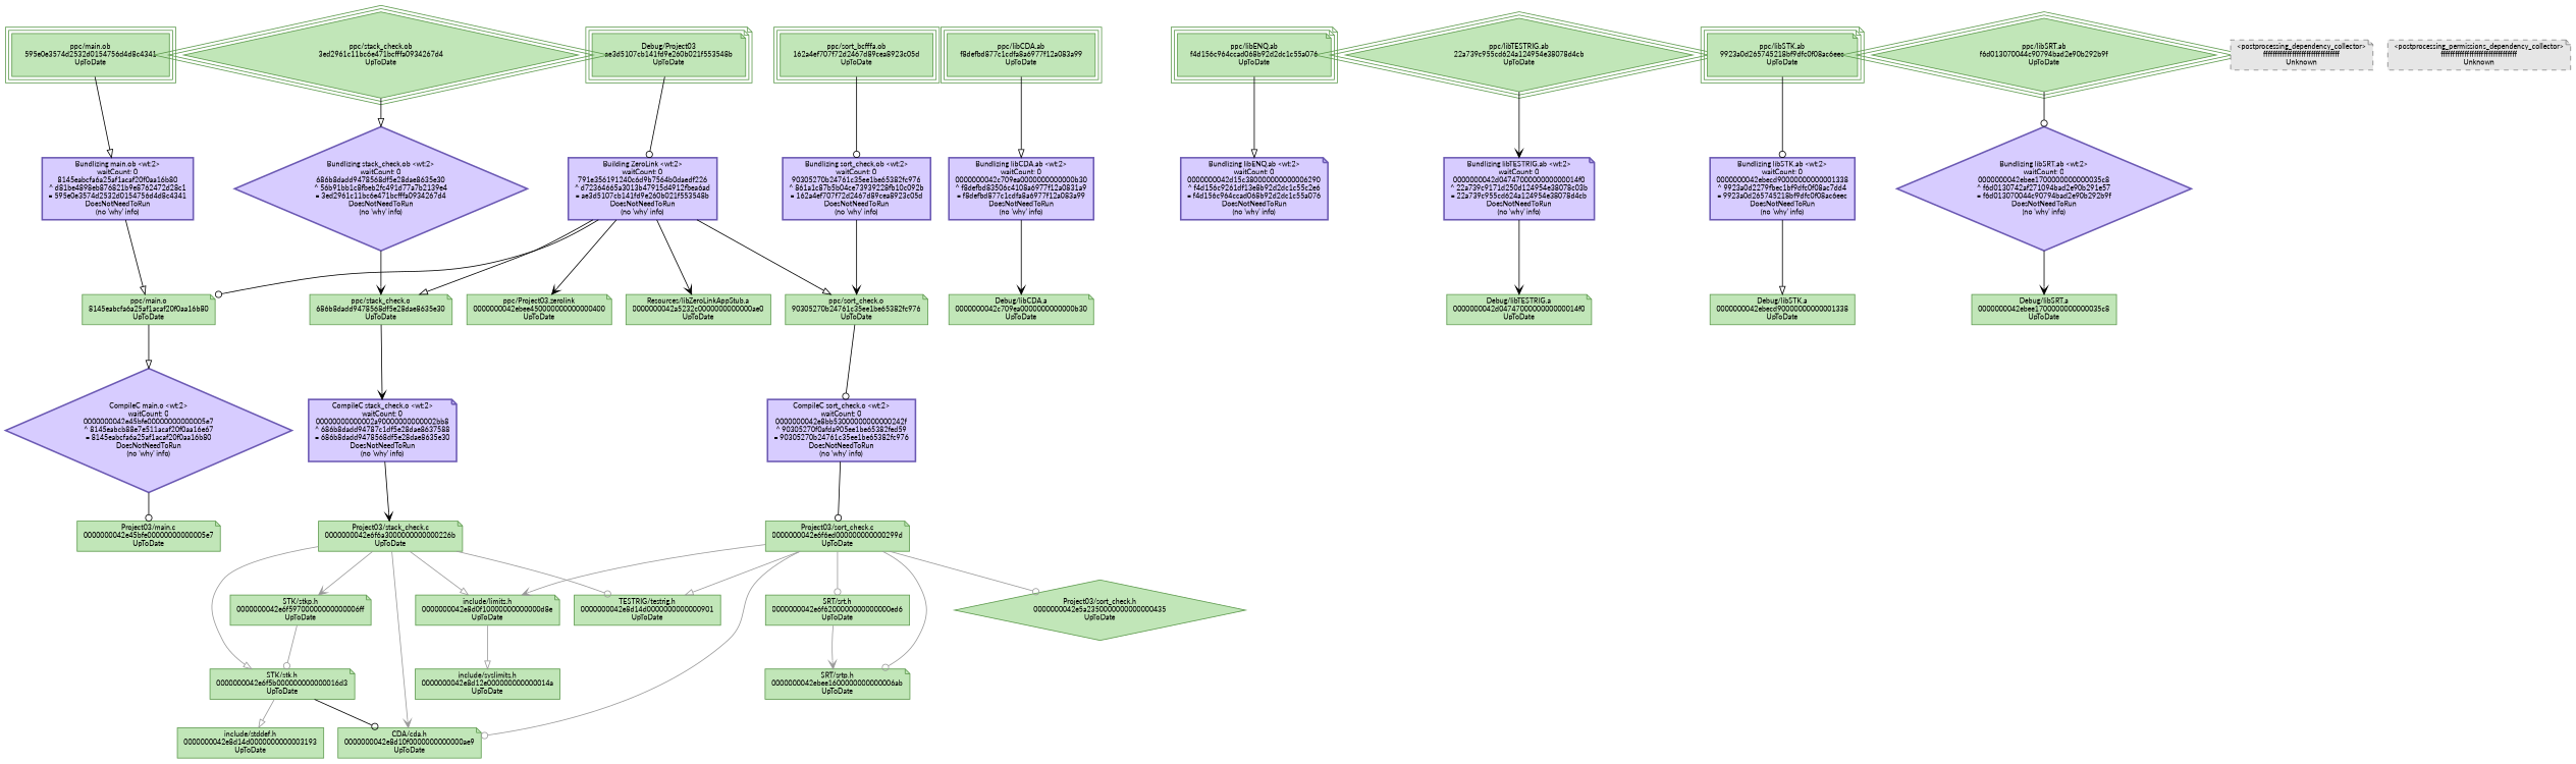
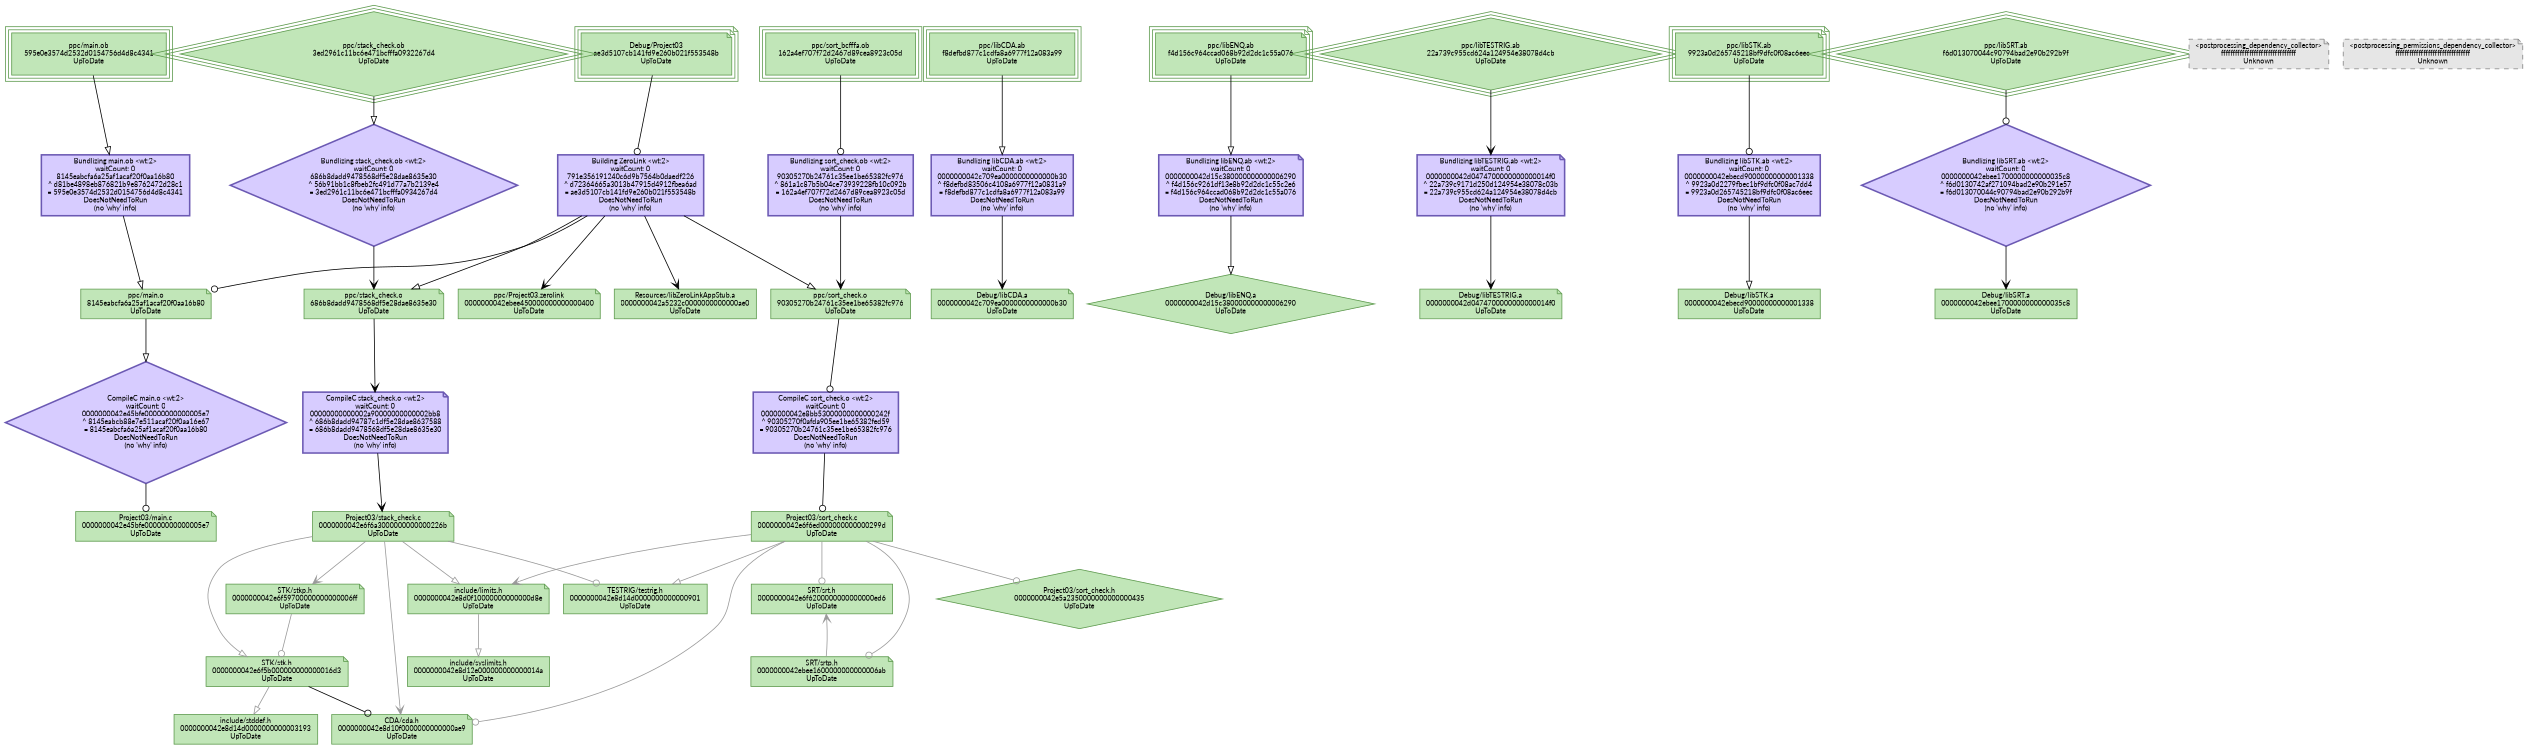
  digraph {
    concentrate=false
    fontname=Lato
    node [color="0.3 0.5 0.6" fillcolor="0.3 0.2 0.9" fontname=Lato fontsize=9 shape=note style=filled]
    edge [arrowhead=odot arrowtail=normal color=black fontname=Lato style=solid]
    n1 [label="Debug/Project03\nae3d5107cb141fd9e260b021f553548b\nUpToDate" peripheries=3]
    n2 [color="0.7 0.5 0.7" fillcolor="0.7 0.2 1.0" label="Building ZeroLink <wt:2>\nwaitCount: 0\n791e356191240c6d9b7564b0daedf226\n^ d72364665a3013b47915d4912fbea6ad\n= ae3d5107cb141fd9e260b021f553548b\nDoesNotNeedToRun\n(no 'why' info)" shape=box style="filled,bold"]
    n3 [label="ppc/main.o\n8145eabcfa6a25af1acaf20f0aa16b80\nUpToDate"]
    n4 [label="ppc/stack_check.o\n686b8dadd9478568df5e28dae8635e30\nUpToDate"]
    n5 [label="ppc/sort_check.o\n90305270b24761c35ee1be65382fc976\nUpToDate"]
    n6 [label="Resources/libZeroLinkAppStub.a\n0000000042a5232c0000000000000ae0\nUpToDate" shape=box]
    n7 [label="ppc/Project03.zerolink\n0000000042ebee450000000000000400\nUpToDate"]
    n8 [color="0.7 0.5 0.7" fillcolor="0.7 0.2 1.0" label="CompileC main.o <wt:2>\nwaitCount: 0\n0000000042e45bfe00000000000005e7\n^ 8145eabcb88e7e511acaf20f0aa16e67\n= 8145eabcfa6a25af1acaf20f0aa16b80\nDoesNotNeedToRun\n(no 'why' info)" shape=diamond style="filled,bold"]
    n9 [label="Project03/main.c\n0000000042e45bfe00000000000005e7\nUpToDate"]
    n10 [color="0.7 0.5 0.7" fillcolor="0.7 0.2 1.0" label="CompileC stack_check.o <wt:2>\nwaitCount: 0\n00000000000002a90000000000002bb8\n^ 686b8dadd94787c1df5e28dae8637588\n= 686b8dadd9478568df5e28dae8635e30\nDoesNotNeedToRun\n(no 'why' info)" style="filled,bold"]
    n11 [label="Project03/stack_check.c\n0000000042e6f6a3000000000000226b\nUpToDate"]
    n12 [label="include/limits.h\n0000000042e8d0f10000000000000d8e\nUpToDate"]
    n13 [label="CDA/cda.h\n0000000042e8d10f0000000000000ae9\nUpToDate"]
    n14 [label="TESTRIG/testrig.h\n0000000042e8d14d0000000000000901\nUpToDate" shape=box]
    n15 [label="STK/stk.h\n0000000042e6f5b000000000000016d3\nUpToDate"]
    n16 [label="STK/stkp.h\n0000000042e6f59700000000000006ff\nUpToDate"]
    n17 [label="include/syslimits.h\n0000000042e8d12e000000000000014a\nUpToDate" shape=box]
    n18 [label="include/stddef.h\n0000000042e8d14d0000000000003193\nUpToDate" shape=box]
    n19 [color="0.7 0.5 0.7" fillcolor="0.7 0.2 1.0" label="CompileC sort_check.o <wt:2>\nwaitCount: 0\n0000000042e8bb53000000000000242f\n^ 90305270f0afda905ee1be65382fed59\n= 90305270b24761c35ee1be65382fc976\nDoesNotNeedToRun\n(no 'why' info)" shape=box style="filled,bold"]
    n20 [label="Project03/sort_check.c\n0000000042e6f6ed000000000000299d\nUpToDate"]
    n21 [label="SRT/srt.h\n0000000042e6f6200000000000000ed6\nUpToDate" shape=box]
    n22 [label="SRT/srtp.h\n0000000042ebee1600000000000006ab\nUpToDate"]
    n23 [label="Project03/sort_check.h\n0000000042e5a2350000000000000435\nUpToDate" shape=diamond]
    n24 [label="ppc/main.ob\n595e0e3574d2532d0154756d4d8c4341\nUpToDate" peripheries=3 shape=box]
    n25 [color="0.7 0.5 0.7" fillcolor="0.7 0.2 1.0" label="Bundlizing main.ob <wt:2>\nwaitCount: 0\n8145eabcfa6a25af1acaf20f0aa16b80\n^ d81be4898eb876821b9e8762472d28c1\n= 595e0e3574d2532d0154756d4d8c4341\nDoesNotNeedToRun\n(no 'why' info)" shape=box style="filled,bold"]
-   n26 [label="ppc/stack_check.ob\n3ed2961c11bc6e471bcfffa0934267d4\nUpToDate" peripheries=3 shape=diamond]
+   n26 [label="ppc/stack_check.ob\n3ed2961c11bc6e471bcfffa0932267d4\nUpToDate" peripheries=3 shape=diamond]
    n27 [color="0.7 0.5 0.7" fillcolor="0.7 0.2 1.0" label="Bundlizing stack_check.ob <wt:2>\nwaitCount: 0\n686b8dadd9478568df5e28dae8635e30\n^ 56b91bb1c8fbeb2fc491d77a7b2139e4\n= 3ed2961c11bc6e471bcfffa0934267d4\nDoesNotNeedToRun\n(no 'why' info)" shape=diamond style="filled,bold"]
    n28 [label="ppc/sort_bcfffa.ob\n162a4ef707f72d2467d89cea8923c05d\nUpToDate" peripheries=3 shape=box]
    n29 [color="0.7 0.5 0.7" fillcolor="0.7 0.2 1.0" label="Bundlizing sort_check.ob <wt:2>\nwaitCount: 0\n90305270b24761c35ee1be65382fc976\n^ 861a1c87b5b04ce73939228fb10c092b\n= 162a4ef707f72d2467d89cea8923c05d\nDoesNotNeedToRun\n(no 'why' info)" shape=box style="filled,bold"]
    n30 [label="ppc/libCDA.ab\nf8defbd877c1cdfa8a6977f12a083a99\nUpToDate" peripheries=3 shape=box]
    n31 [color="0.7 0.5 0.7" fillcolor="0.7 0.2 1.0" label="Bundlizing libCDA.ab <wt:2>\nwaitCount: 0\n0000000042c709ea0000000000000b30\n^ f8defbd83506c4108a6977f12a0831a9\n= f8defbd877c1cdfa8a6977f12a083a99\nDoesNotNeedToRun\n(no 'why' info)" shape=box style="filled,bold"]
    n32 [label="Debug/libCDA.a\n0000000042c709ea0000000000000b30\nUpToDate"]
    n33 [label="ppc/libENQ.ab\nf4d156c964ccad068b92d2dc1c55a076\nUpToDate" peripheries=3]
    n34 [color="0.7 0.5 0.7" fillcolor="0.7 0.2 1.0" label="Bundlizing libENQ.ab <wt:2>\nwaitCount: 0\n0000000042d15c380000000000006290\n^ f4d156c9261df13e8b92d2dc1c55c2e6\n= f4d156c964ccad068b92d2dc1c55a076\nDoesNotNeedToRun\n(no 'why' info)" style="filled,bold"]
+   n35 [label="Debug/libENQ.a\n0000000042d15c380000000000006290\nUpToDate" shape=diamond]
    n36 [label="ppc/libTESTRIG.ab\n22a739c955cd624a124954e38078d4cb\nUpToDate" peripheries=3 shape=diamond]
    n37 [color="0.7 0.5 0.7" fillcolor="0.7 0.2 1.0" label="Bundlizing libTESTRIG.ab <wt:2>\nwaitCount: 0\n0000000042d0474700000000000014f0\n^ 22a739c9171d250d124954e38078c03b\n= 22a739c955cd624a124954e38078d4cb\nDoesNotNeedToRun\n(no 'why' info)" style="filled,bold"]
    n38 [label="Debug/libTESTRIG.a\n0000000042d0474700000000000014f0\nUpToDate"]
    n39 [label="ppc/libSTK.ab\n9923a0d265745218bf9dfc0f08ac6eec\nUpToDate" peripheries=3]
    n40 [color="0.7 0.5 0.7" fillcolor="0.7 0.2 1.0" label="Bundlizing libSTK.ab <wt:2>\nwaitCount: 0\n0000000042ebecd90000000000001338\n^ 9923a0d2279fbec1bf9dfc0f08ac7dd4\n= 9923a0d265745218bf9dfc0f08ac6eec\nDoesNotNeedToRun\n(no 'why' info)" shape=box style="filled,bold"]
    n41 [label="Debug/libSTK.a\n0000000042ebecd90000000000001338\nUpToDate" shape=box]
    n42 [label="ppc/libSRT.ab\nf6d013070044c90794bad2e90b292b9f\nUpToDate" peripheries=3 shape=diamond]
    n43 [color="0.7 0.5 0.7" fillcolor="0.7 0.2 1.0" label="Bundlizing libSRT.ab <wt:2>\nwaitCount: 0\n0000000042ebee1700000000000035c8\n^ f6d0130742af271094bad2e90b291e57\n= f6d013070044c90794bad2e90b292b9f\nDoesNotNeedToRun\n(no 'why' info)" shape=diamond style="filled,bold"]
    n44 [label="Debug/libSRT.a\n0000000042ebee1700000000000035c8\nUpToDate" shape=box]
    n45 [color="0.0 0.0 0.5" fillcolor="0.0 0.0 0.9" label="<postprocessing_dependency_collector>\nffffffffffffffffffffffffffffffff\nUnknown" style="filled,dashed"]
    n46 [color="0.0 0.0 0.5" fillcolor="0.0 0.0 0.9" label="<postprocessing_permissions_dependency_collector>\nffffffffffffffffffffffffffffffff\nUnknown" style="filled,dashed"]
    n1 -> n2
    n2 -> n3
    n2 -> n4 [arrowhead=onormal]
    n2 -> n5 [arrowhead=onormal]
    n2 -> n6 [arrowhead=vee]
    n2 -> n7 [arrowhead=vee]
    n3 -> n8 [arrowhead=onormal]
    n4 -> n10 [arrowhead=vee]
    n5 -> n19
    n8 -> n9
    n10 -> n11 [arrowhead=vee]
    n11 -> n12 [arrowhead=onormal color=gray60]
    n11 -> n13 [arrowhead=vee color=gray60]
    n11 -> n14 [color=gray60]
    n11 -> n15 [arrowhead=onormal color=gray60]
    n11 -> n16 [arrowhead=vee color=gray60]
    n12 -> n17 [arrowhead=onormal color=gray60]
    n15 -> n13
    n15 -> n18 [arrowhead=onormal color=gray60]
    n16 -> n15 [color=gray60]
    n19 -> n20
    n20 -> n12 [arrowhead=vee color=gray60]
    n20 -> n13 [color=gray60]
    n20 -> n14 [arrowhead=onormal color=gray60]
    n20 -> n21 [color=gray60]
    n20 -> n22 [color=gray60]
    n20 -> n23 [color=gray60]
-   n21 -> n22 [arrowhead=vee color=gray60]
+   n22 -> n21 [arrowhead=vee color=gray60]
    n24 -> n25 [arrowhead=onormal]
    n25 -> n3 [arrowhead=onormal]
    n26 -> n27 [arrowhead=onormal]
    n27 -> n4 [arrowhead=vee]
    n28 -> n29
    n29 -> n5 [arrowhead=vee]
    n30 -> n31 [arrowhead=onormal]
    n31 -> n32 [arrowhead=vee]
    n33 -> n34 [arrowhead=onormal]
+   n34 -> n35 [arrowhead=onormal]
    n36 -> n37 [arrowhead=vee]
    n37 -> n38 [arrowhead=vee]
    n39 -> n40
    n40 -> n41 [arrowhead=onormal]
    n42 -> n43
    n43 -> n44 [arrowhead=vee]
  }
